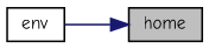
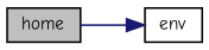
  digraph {
    rankdir=LR
    fontname="Comic Neue"
    node [color=black fontname="Comic Neue" fontsize=10 shape=record]
    n1 [fillcolor=grey75 fontcolor=black height=0.2 label=home style=filled width=0.4]
    n2 [height=0.2 label=env width=0.4]
-   n2 -> n1 [color=midnightblue fontname="Comic Neue" fontsize=10 labelfontname=Helvetica labelfontsize=10 style=solid]
+   n1 -> n2 [color=midnightblue fontname="Comic Neue" fontsize=10 labelfontname=Helvetica labelfontsize=10 style=solid]
  }
